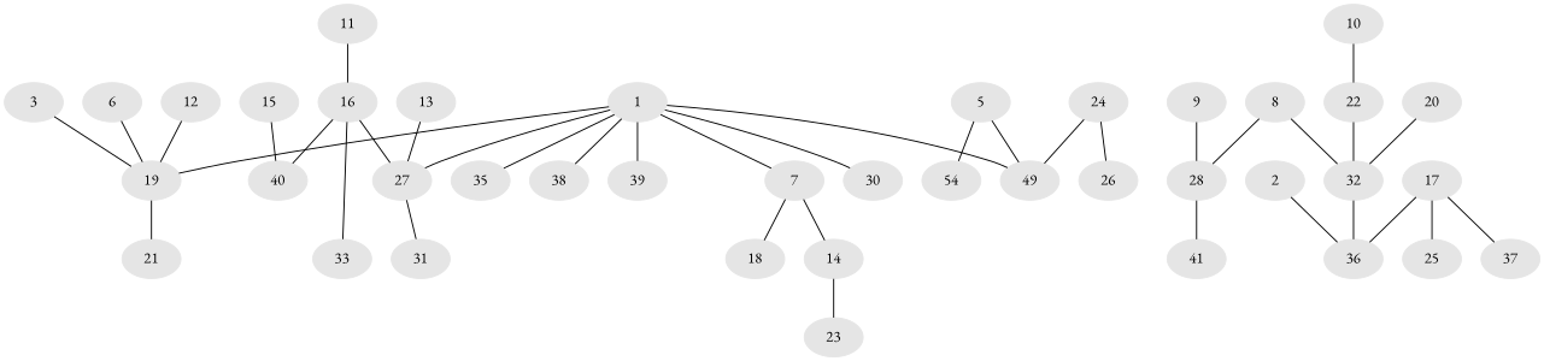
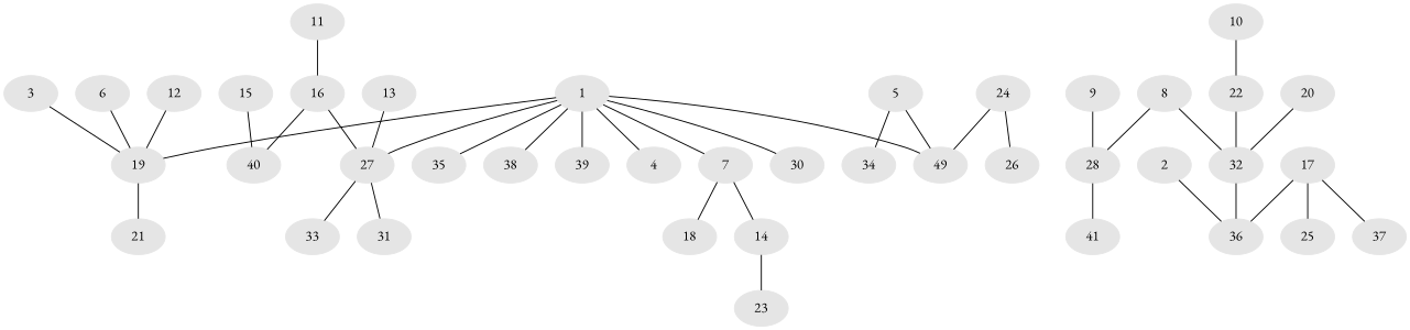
  graph {
    fontname="EB Garamond"
    node [color=gray90 fontname="EB Garamond" style=filled]
    edge [fontname="EB Garamond" weight=1.0]
    1
+   4
    7
    19
    27
    n6 [label=49]
    30
    35
    38
    39
    14
    18
    21
    31
    33
    2
    36
    3
    5
-   34 [label=54]
+   34
    6
    23
    8
    28
    32
    41
    9
    10
    22
    11
    16
    40
    12
    13
    15
    17
    25
    37
    20
    24
    26
+   1 -- 4
    1 -- 7
    1 -- 19
    1 -- 27
    1 -- n6
    1 -- 30
    1 -- 35
    1 -- 38
    1 -- 39
    7 -- 14
    7 -- 18
    19 -- 21
    27 -- 31
-   16 -- 33
+   27 -- 33
    14 -- 23
    2 -- 36
    3 -- 19
    5 -- n6
    5 -- 34
    6 -- 19
    8 -- 28
    8 -- 32
    28 -- 41
    32 -- 36
    9 -- 28
    10 -- 22
    22 -- 32
    11 -- 16
    16 -- 27
    16 -- 40
    12 -- 19
    13 -- 27
    15 -- 40
    17 -- 36
    17 -- 25
    17 -- 37
    20 -- 32
    24 -- n6
    24 -- 26
  }
